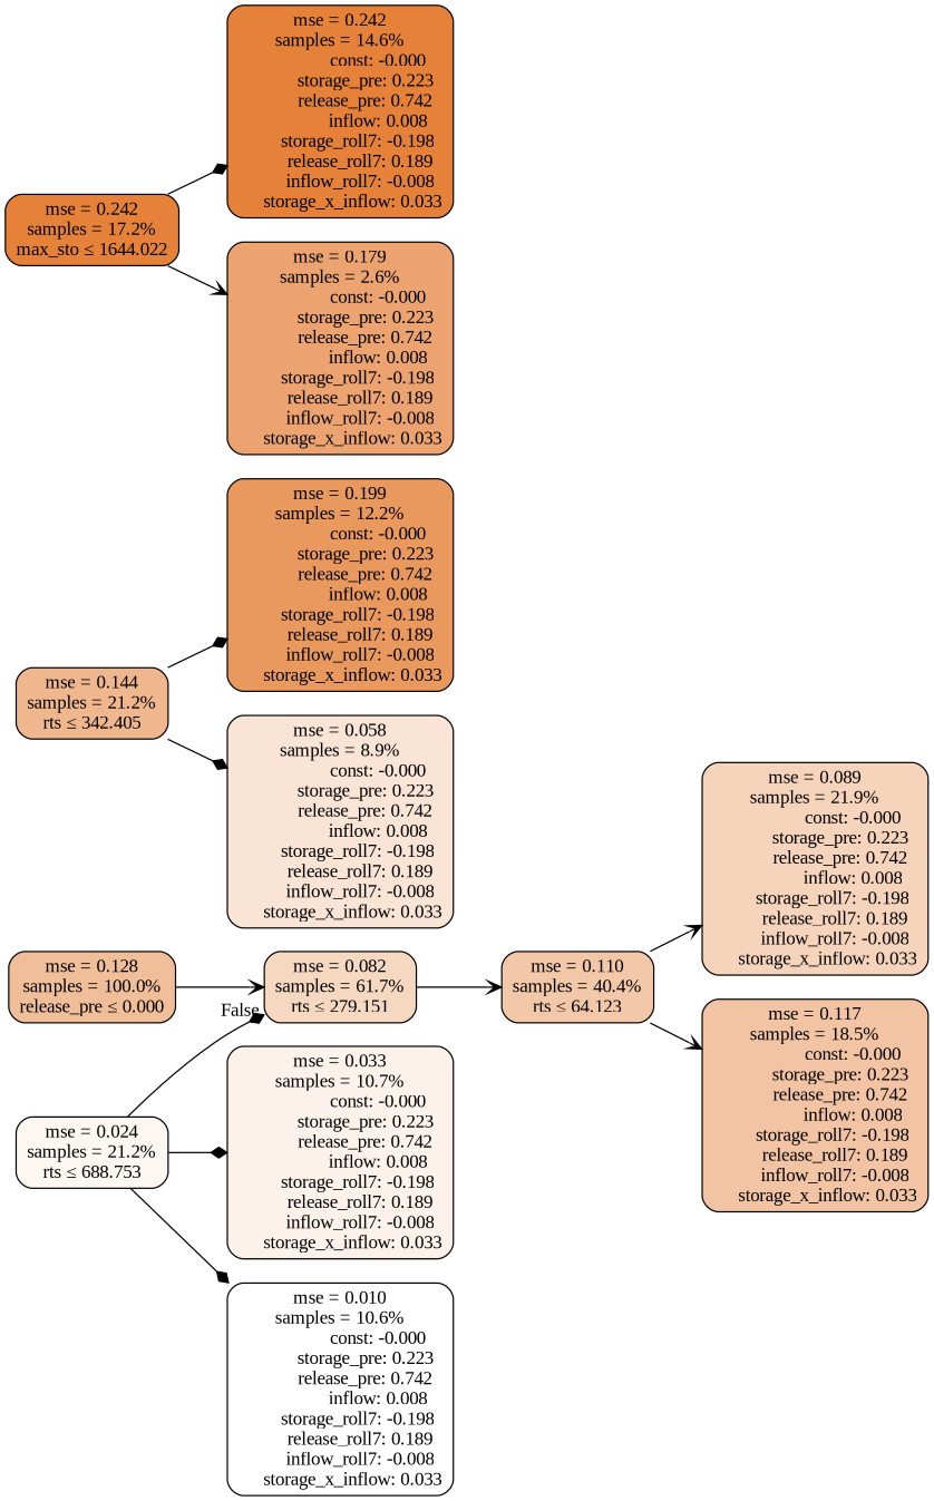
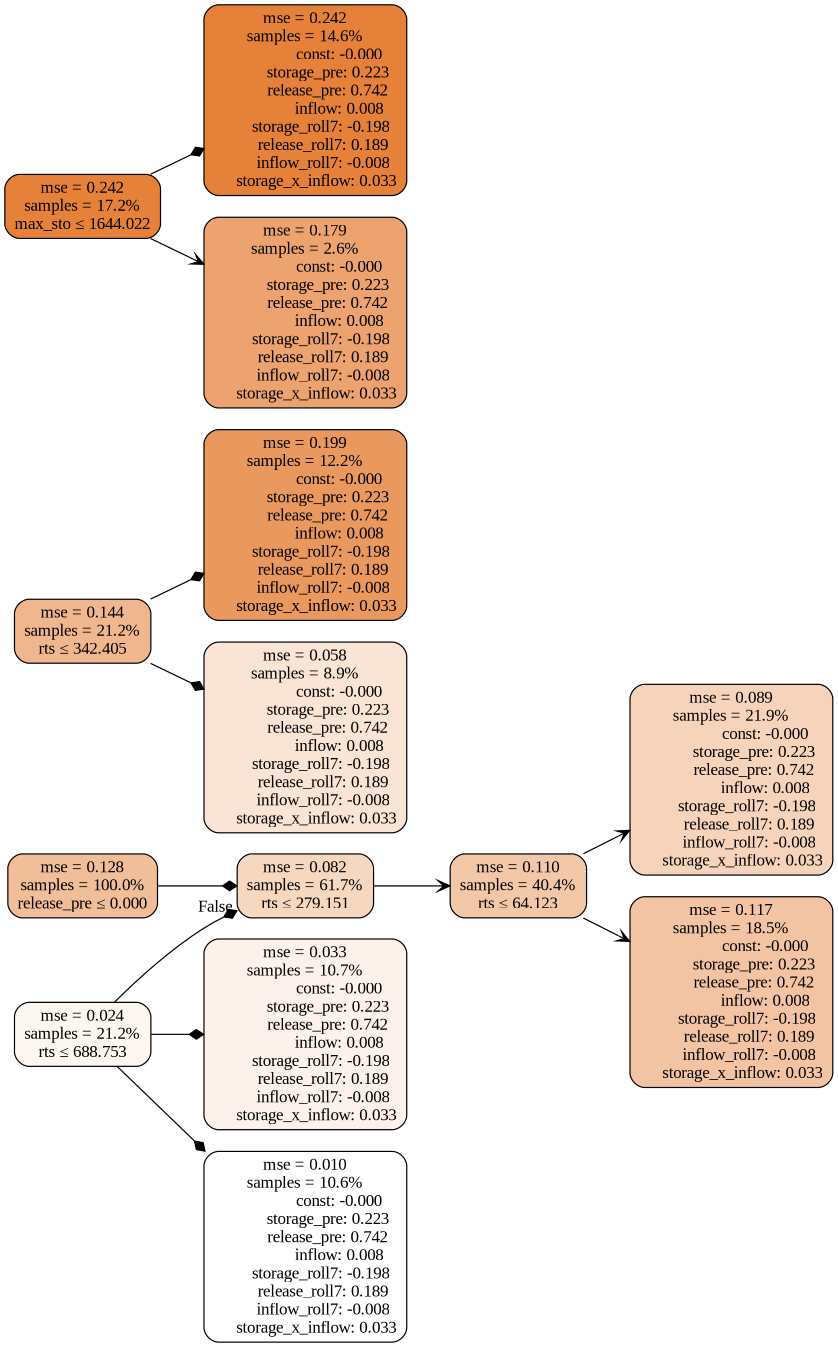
  digraph {
    fontname="Liberation Serif"
    rankdir=LR
    node [color=black fillcolor="#e58139" fontname="Liberation Serif" shape=rectangle style="filled, rounded"]
    edge [arrowhead=diamond fontname="Liberation Serif"]
    n1 [fillcolor="#f1be9a" label="mse = 0.128\nsamples = 100.0%\nrelease_pre &le; 0.000"]
    n2 [fillcolor="#f6d8c1" label="mse = 0.082\nsamples = 61.7%\nrts &le; 279.151"]
    n3 [fillcolor="#f3c8a9" label="mse = 0.110\nsamples = 40.4%\nrts &le; 64.123"]
    n4 [fillcolor="#f6d4bc" label="mse = 0.089\nsamples = 21.9%\n               const: -0.000\n          storage_pre: 0.223\n          release_pre: 0.742\n               inflow: 0.008\n       storage_roll7: -0.198\n        release_roll7: 0.189\n        inflow_roll7: -0.008\n     storage_x_inflow: 0.033"]
    n5 [fillcolor="#f3c4a3" label="mse = 0.117\nsamples = 18.5%\n               const: -0.000\n          storage_pre: 0.223\n          release_pre: 0.742\n               inflow: 0.008\n       storage_roll7: -0.198\n        release_roll7: 0.189\n        inflow_roll7: -0.008\n     storage_x_inflow: 0.033"]
    n6 [fillcolor="#fdf7f2" label="mse = 0.024\nsamples = 21.2%\nrts &le; 688.753"]
    n7 [fillcolor="#fcf2eb" label="mse = 0.033\nsamples = 10.7%\n               const: -0.000\n          storage_pre: 0.223\n          release_pre: 0.742\n               inflow: 0.008\n       storage_roll7: -0.198\n        release_roll7: 0.189\n        inflow_roll7: -0.008\n     storage_x_inflow: 0.033"]
    n8 [fillcolor="#ffffff" label="mse = 0.010\nsamples = 10.6%\n               const: -0.000\n          storage_pre: 0.223\n          release_pre: 0.742\n               inflow: 0.008\n       storage_roll7: -0.198\n        release_roll7: 0.189\n        inflow_roll7: -0.008\n     storage_x_inflow: 0.033"]
    n9 [fillcolor="#f0b68d" label="mse = 0.144\nsamples = 21.2%\nrts &le; 342.405"]
    n10 [fillcolor="#e9985e" label="mse = 0.199\nsamples = 12.2%\n               const: -0.000\n          storage_pre: 0.223\n          release_pre: 0.742\n               inflow: 0.008\n       storage_roll7: -0.198\n        release_roll7: 0.189\n        inflow_roll7: -0.008\n     storage_x_inflow: 0.033"]
    n11 [fillcolor="#f9e4d6" label="mse = 0.058\nsamples = 8.9%\n               const: -0.000\n          storage_pre: 0.223\n          release_pre: 0.742\n               inflow: 0.008\n       storage_roll7: -0.198\n        release_roll7: 0.189\n        inflow_roll7: -0.008\n     storage_x_inflow: 0.033"]
    n12 [label="mse = 0.242\nsamples = 17.2%\nmax_sto &le; 1644.022"]
    n13 [label="mse = 0.242\nsamples = 14.6%\n               const: -0.000\n          storage_pre: 0.223\n          release_pre: 0.742\n               inflow: 0.008\n       storage_roll7: -0.198\n        release_roll7: 0.189\n        inflow_roll7: -0.008\n     storage_x_inflow: 0.033"]
    n14 [fillcolor="#eca36f" label="mse = 0.179\nsamples = 2.6%\n               const: -0.000\n          storage_pre: 0.223\n          release_pre: 0.742\n               inflow: 0.008\n       storage_roll7: -0.198\n        release_roll7: 0.189\n        inflow_roll7: -0.008\n     storage_x_inflow: 0.033"]
-   n1 -> n2 [arrowhead=vee headlabel=False labelangle=45 labeldistance=2.5]
+   n1 -> n2 [headlabel=False labelangle=45 labeldistance=2.5]
    n2 -> n3 [arrowhead=vee]
    n3 -> n4 [arrowhead=vee]
    n3 -> n5 [arrowhead=vee]
    n6 -> n2
    n6 -> n7
    n6 -> n8
    n9 -> n10
    n9 -> n11
    n12 -> n13
    n12 -> n14 [arrowhead=vee]
  }
